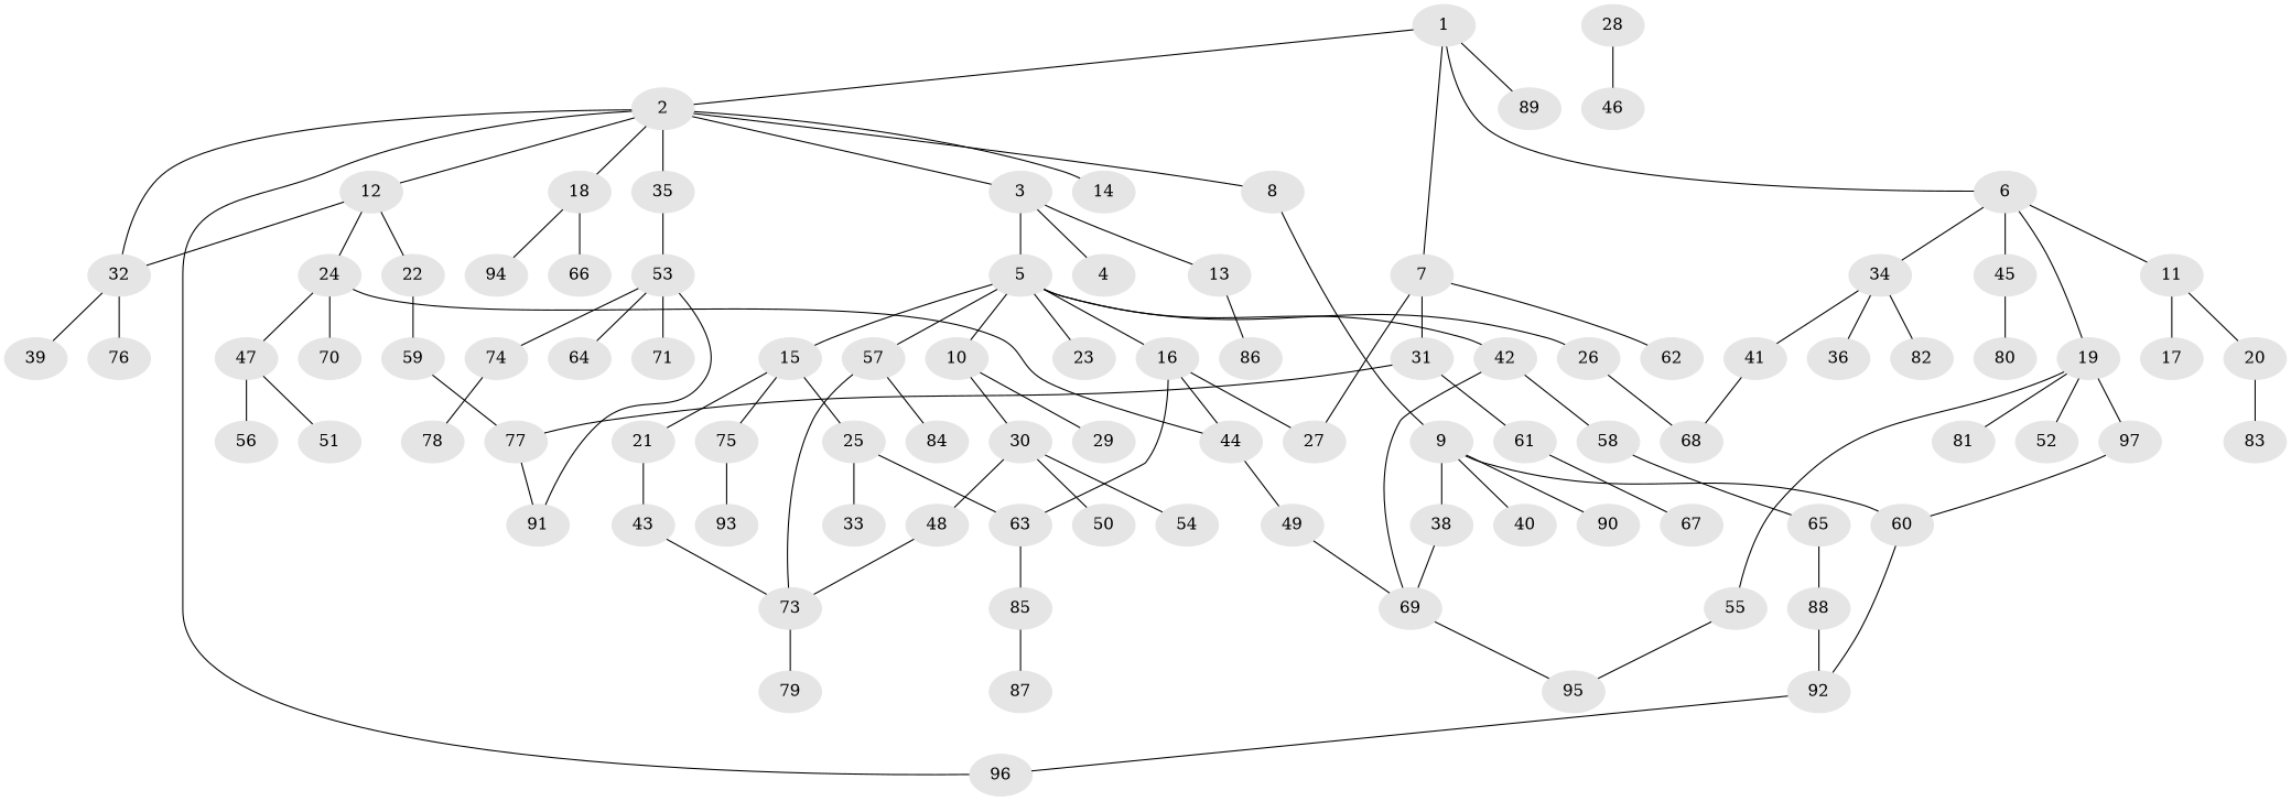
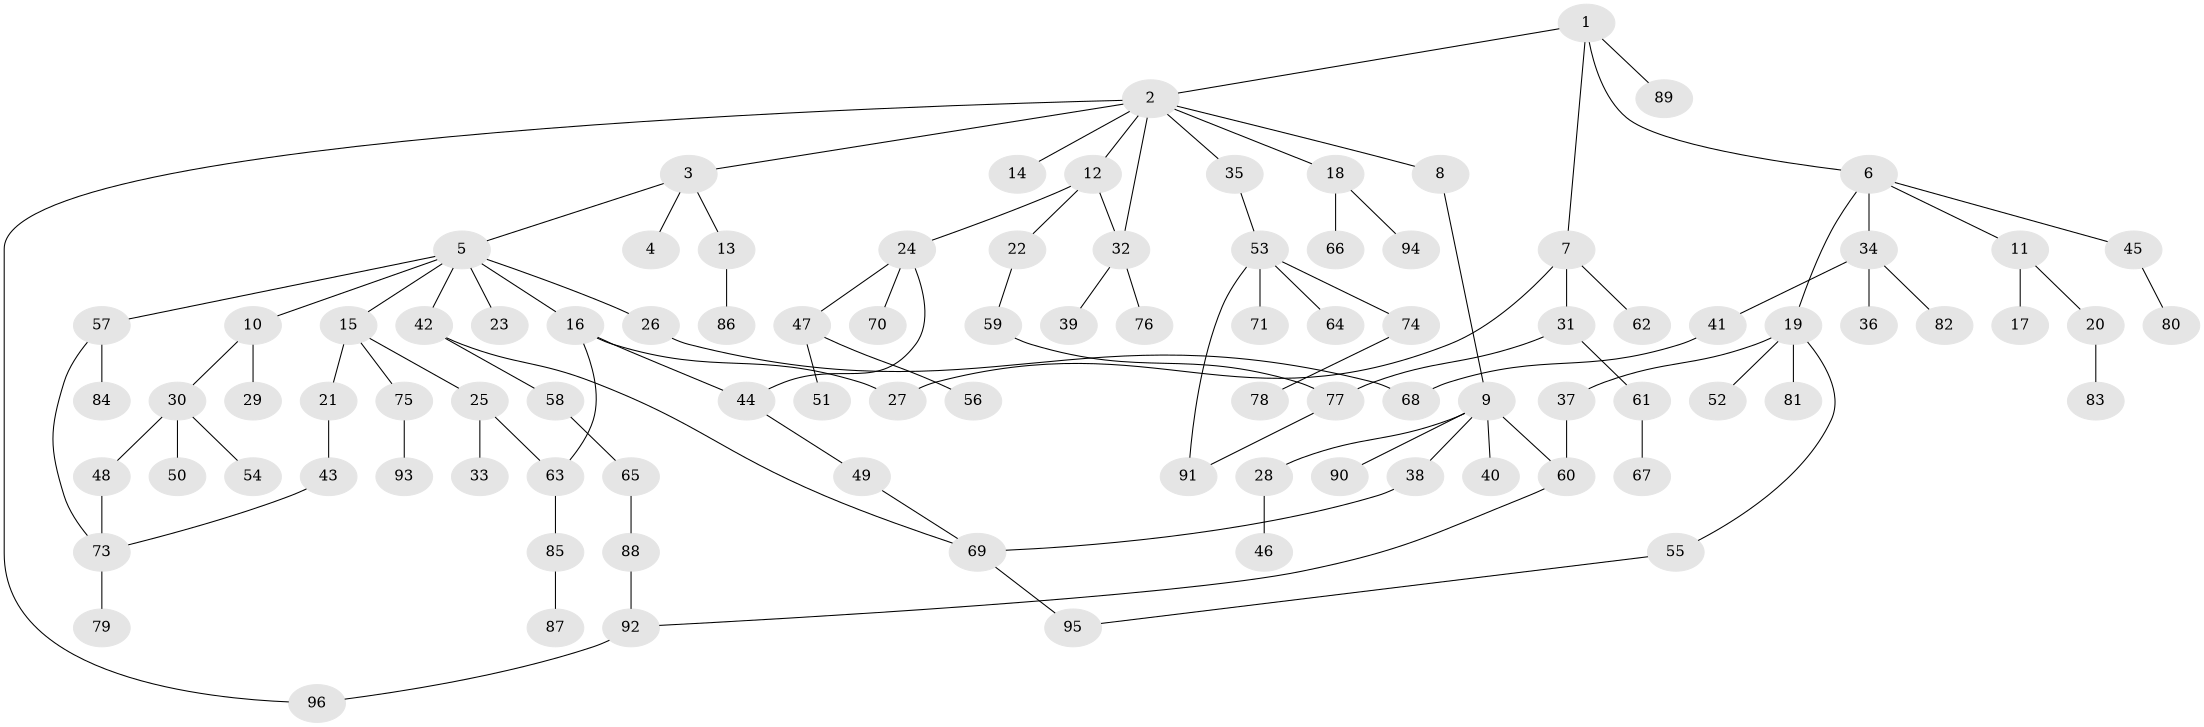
  graph {
    node [color=gray90 style=filled]
    1
    2
    6
    7
    89
    3
    8
    12
    14
    18
    32
    35
    96
    11
    19
    34
    45
    27
    31
    62
    4
    5
    13
    9
    22
    24
    66
    94
    39
    76
    53
    10
    15
    16
    23
    26
    42
    57
    86
    29
    30
    21
    25
    75
    44
    63
    68
    69
    58
    73
    84
    17
    20
-   37 [label=97]
+   37
    52
    55
    81
    36
    41
    82
    80
    61
    77
    28
    38
    40
    60
    90
    46
    92
    48
    50
    54
    83
    59
    47
    70
    43
    33
    93
    49
    85
    95
    51
    56
    67
    91
    64
    71
    74
    65
    79
    78
    88
    87
    1 -- 2
    1 -- 6
    1 -- 7
    1 -- 89
    2 -- 3
    2 -- 8
    2 -- 12
    2 -- 14
    2 -- 18
    2 -- 32
    2 -- 35
    2 -- 96
    6 -- 11
    6 -- 19
    6 -- 34
    6 -- 45
    7 -- 27
    7 -- 31
    7 -- 62
    3 -- 4
    3 -- 5
    3 -- 13
    8 -- 9
    12 -- 32
    12 -- 22
    12 -- 24
    18 -- 66
    18 -- 94
    32 -- 39
    32 -- 76
    35 -- 53
    11 -- 17
    11 -- 20
    19 -- 37
    19 -- 52
    19 -- 55
    19 -- 81
    34 -- 36
    34 -- 41
    34 -- 82
    45 -- 80
    31 -- 61
    31 -- 77
    5 -- 10
    5 -- 15
    5 -- 16
    5 -- 23
    5 -- 26
    5 -- 42
    5 -- 57
    13 -- 86
+   9 -- 28
    9 -- 38
    9 -- 40
    9 -- 60
    9 -- 90
    22 -- 59
    24 -- 44
    24 -- 47
    24 -- 70
    53 -- 91
    53 -- 64
    53 -- 71
    53 -- 74
    10 -- 29
    10 -- 30
    15 -- 21
    15 -- 25
    15 -- 75
    16 -- 27
    16 -- 44
    16 -- 63
    26 -- 68
    42 -- 69
    42 -- 58
    57 -- 73
    57 -- 84
    30 -- 48
    30 -- 50
    30 -- 54
    21 -- 43
    25 -- 63
    25 -- 33
    75 -- 93
    44 -- 49
    63 -- 85
    69 -- 95
    58 -- 65
    73 -- 79
    20 -- 83
    37 -- 60
    55 -- 95
    41 -- 68
    61 -- 67
    77 -- 91
    28 -- 46
    38 -- 69
    60 -- 92
    92 -- 96
    48 -- 73
    59 -- 77
    47 -- 51
    47 -- 56
    43 -- 73
    49 -- 69
    85 -- 87
    74 -- 78
    65 -- 88
    88 -- 92
  }
